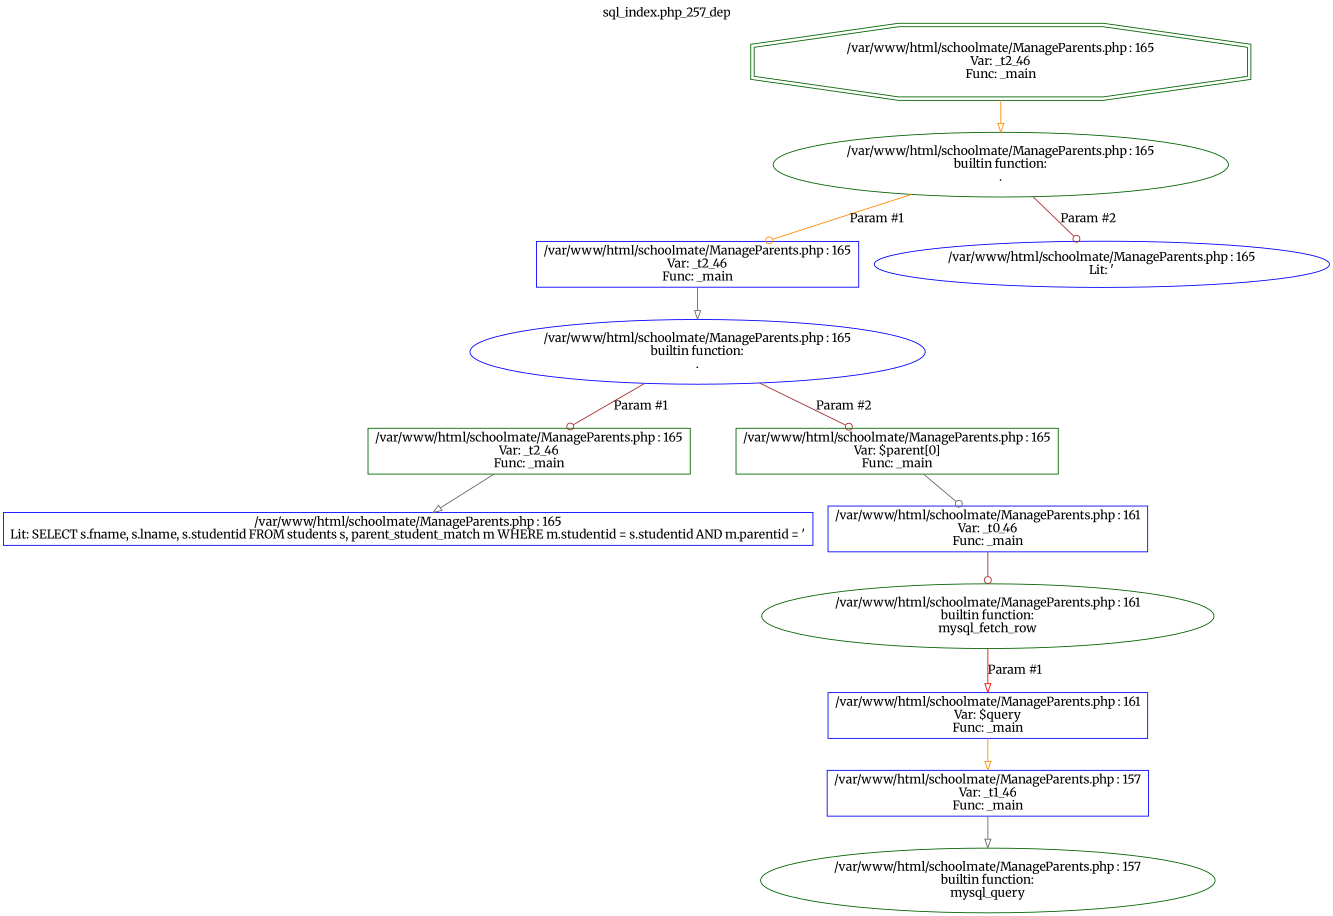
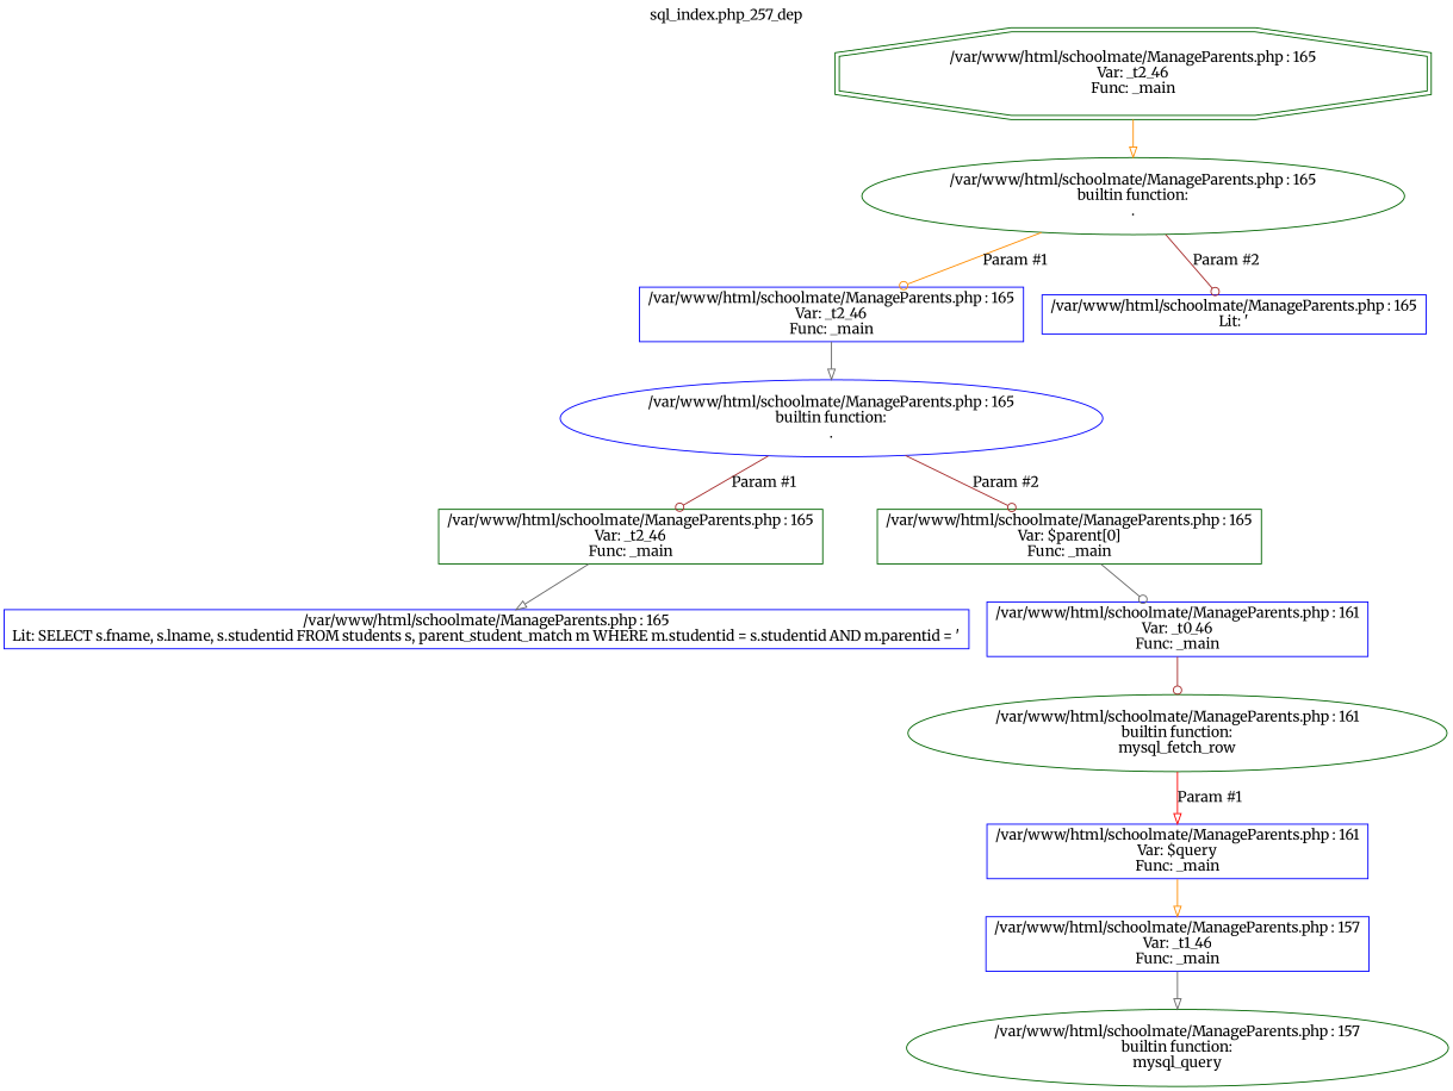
  digraph {
    label="sql_index.php_257_dep"
    labelloc=t
    fontname=Merriweather
    node [shape=box color=blue fontname=Merriweather]
    edge [color=brown arrowhead=onormal fontname=Merriweather]
    n1 [label="/var/www/html/schoolmate/ManageParents.php : 165\nVar: _t2_46\nFunc: _main\n" shape=doubleoctagon color=darkgreen]
    n2 [label="/var/www/html/schoolmate/ManageParents.php : 165\nbuiltin function:\n.\n" shape=ellipse color=darkgreen]
    n3 [label="/var/www/html/schoolmate/ManageParents.php : 165\nVar: _t2_46\nFunc: _main\n"]
-   n4 [label="/var/www/html/schoolmate/ManageParents.php : 165\nLit: '\n" shape=ellipse]
+   n4 [label="/var/www/html/schoolmate/ManageParents.php : 165\nLit: '\n"]
    n5 [label="/var/www/html/schoolmate/ManageParents.php : 165\nbuiltin function:\n.\n" shape=ellipse]
    n6 [label="/var/www/html/schoolmate/ManageParents.php : 165\nVar: _t2_46\nFunc: _main\n" color=darkgreen]
    n7 [label="/var/www/html/schoolmate/ManageParents.php : 165\nVar: $parent[0]\nFunc: _main\n" color=darkgreen]
    n8 [label="/var/www/html/schoolmate/ManageParents.php : 165\nLit: SELECT s.fname, s.lname, s.studentid FROM students s, parent_student_match m WHERE m.studentid = s.studentid AND m.parentid = '\n"]
    n9 [label="/var/www/html/schoolmate/ManageParents.php : 161\nVar: _t0_46\nFunc: _main\n"]
    n10 [label="/var/www/html/schoolmate/ManageParents.php : 161\nbuiltin function:\nmysql_fetch_row\n" shape=ellipse color=darkgreen]
    n11 [label="/var/www/html/schoolmate/ManageParents.php : 161\nVar: $query\nFunc: _main\n"]
    n12 [label="/var/www/html/schoolmate/ManageParents.php : 157\nVar: _t1_46\nFunc: _main\n"]
    n13 [label="/var/www/html/schoolmate/ManageParents.php : 157\nbuiltin function:\nmysql_query\n" shape=ellipse color=darkgreen]
    n1 -> n2 [color=darkorange]
    n2 -> n3 [label="Param #1" color=darkorange arrowhead=odot]
    n2 -> n4 [label="Param #2" arrowhead=odot]
    n3 -> n5 [color=gray40]
    n5 -> n6 [label="Param #1" arrowhead=odot]
    n5 -> n7 [label="Param #2" arrowhead=odot]
    n6 -> n8 [color=gray40]
    n7 -> n9 [color=gray40 arrowhead=odot]
    n9 -> n10 [arrowhead=odot]
    n10 -> n11 [label="Param #1" color=red]
    n11 -> n12 [color=darkorange]
    n12 -> n13 [color=gray40]
  }
